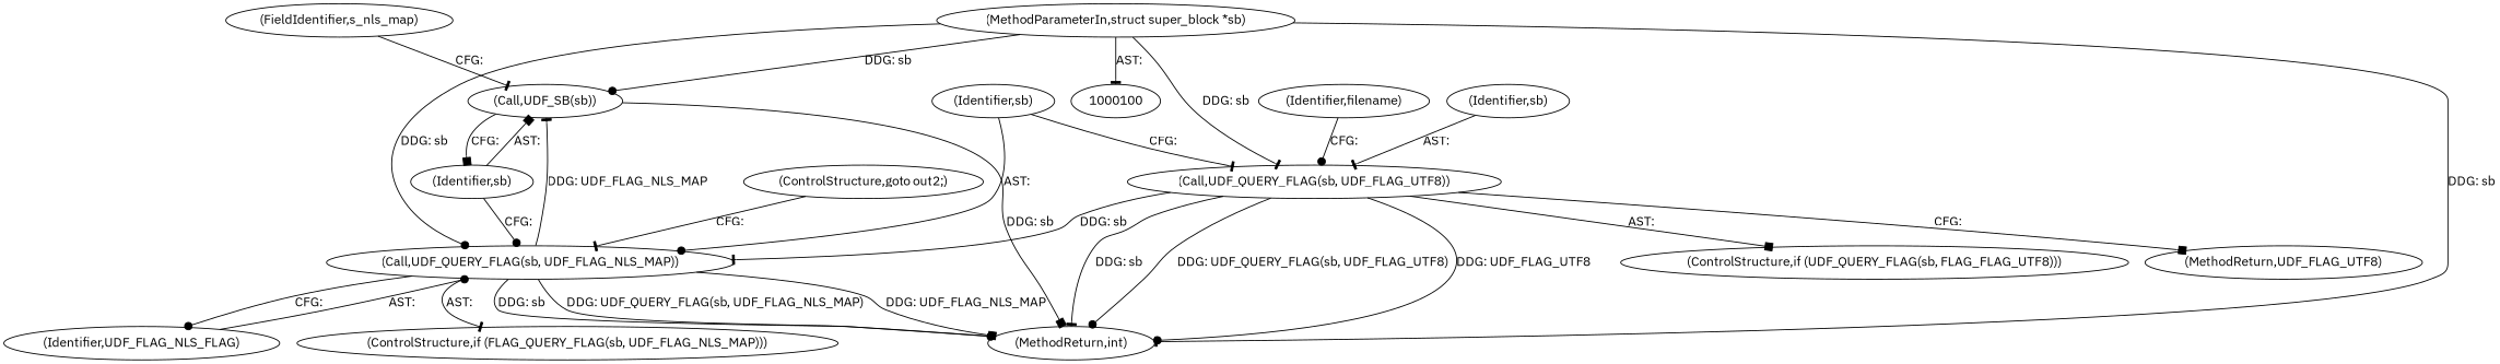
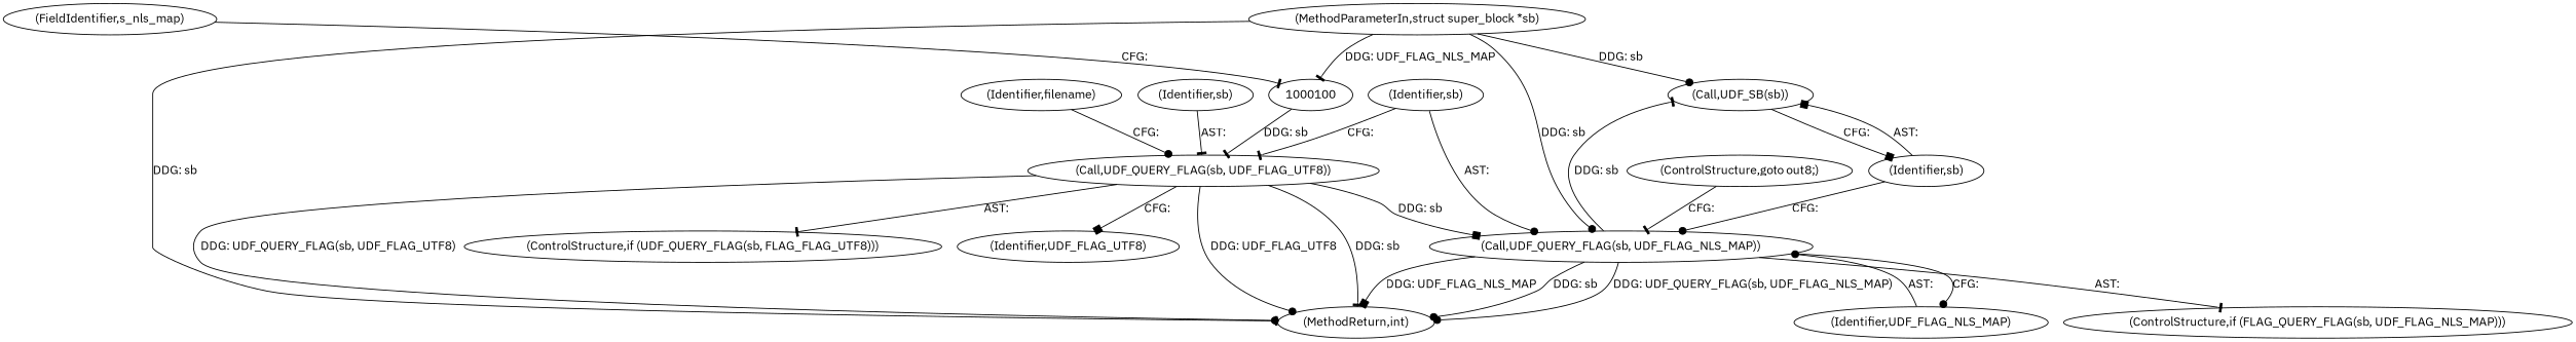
  digraph {
    fontname="IBM Plex Sans"
    node [fontname="IBM Plex Sans"]
    edge [arrowhead=tee fontname="IBM Plex Sans"]
    n1 [label="(Call,UDF_SB(sb))"]
    n2 [label="(Identifier,sb)"]
    n3 [label="(MethodReturn,int)"]
    n4 [label="(Call,UDF_QUERY_FLAG(sb, UDF_FLAG_NLS_MAP))"]
-   n5 [label="(Identifier,UDF_FLAG_NLS_FLAG)"]
+   n5 [label="(Identifier,UDF_FLAG_NLS_MAP)"]
    n6 [label="(ControlStructure,if (FLAG_QUERY_FLAG(sb, UDF_FLAG_NLS_MAP)))"]
    n7 [label="(Call,UDF_QUERY_FLAG(sb, UDF_FLAG_UTF8))"]
    n8 [label="(ControlStructure,if (UDF_QUERY_FLAG(sb, FLAG_FLAG_UTF8)))"]
-   n9 [label="(MethodReturn,UDF_FLAG_UTF8)"]
+   n9 [label="(Identifier,UDF_FLAG_UTF8)"]
    n10 [label="(MethodParameterIn,struct super_block *sb)"]
    1000100
    n12 [label="(Identifier,filename)"]
    n13 [label="(FieldIdentifier,s_nls_map)"]
    n14 [label="(Identifier,sb)"]
-   n15 [label="(ControlStructure,goto out2;)"]
+   n15 [label="(ControlStructure,goto out8;)"]
    n16 [label="(Identifier,sb)"]
    n1 -> n2 [arrowhead=box label="CFG: "]
-   n1 -> n3 [arrowhead=box label="DDG: sb"]
    n2 -> n1 [arrowhead=box label="AST: "]
    n2 -> n4 [arrowhead=dot label="CFG: "]
-   n4 -> n1 [label="DDG: UDF_FLAG_NLS_MAP"]
+   n4 -> n1 [label="DDG: sb"]
    n4 -> n3 [arrowhead=dot label="DDG: UDF_QUERY_FLAG(sb, UDF_FLAG_NLS_MAP)"]
    n4 -> n3 [arrowhead=box label="DDG: UDF_FLAG_NLS_MAP"]
    n4 -> n3 [arrowhead=dot label="DDG: sb"]
    n4 -> n5 [arrowhead=dot label="CFG: "]
    n4 -> n6 [label="AST: "]
    n5 -> n4 [arrowhead=dot label="AST: "]
    n7 -> n3 [label="DDG: sb"]
    n7 -> n3 [arrowhead=dot label="DDG: UDF_QUERY_FLAG(sb, UDF_FLAG_UTF8)"]
    n7 -> n3 [arrowhead=dot label="DDG: UDF_FLAG_UTF8"]
-   n7 -> n4 [label="DDG: sb"]
-   n7 -> n8 [arrowhead=box label="AST: "]
+   n7 -> n4 [arrowhead=box label="DDG: sb"]
+   n7 -> n8 [label="AST: "]
    n7 -> n9 [arrowhead=box label="CFG: "]
    n10 -> n1 [arrowhead=dot label="DDG: sb"]
    n10 -> n3 [label="DDG: sb"]
    n10 -> n4 [arrowhead=dot label="DDG: sb"]
-   n10 -> n7 [label="DDG: sb"]
-   n10 -> 1000100 [label="AST: "]
+   1000100 -> n7 [label="DDG: sb"]
+   n10 -> 1000100 [label="DDG: UDF_FLAG_NLS_MAP"]
    n12 -> n7 [arrowhead=dot label="CFG: "]
-   n13 -> n1 [label="CFG: "]
+   n13 -> 1000100 [label="CFG: "]
    n14 -> n4 [arrowhead=dot label="AST: "]
    n14 -> n7 [label="CFG: "]
    n15 -> n4 [label="CFG: "]
    n16 -> n7 [label="AST: "]
  }
